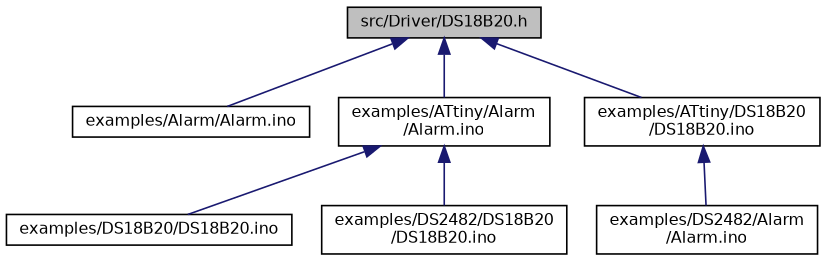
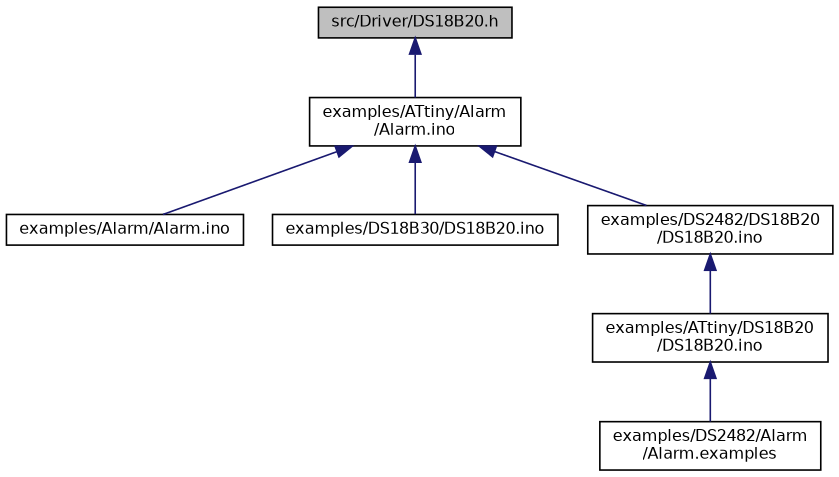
  digraph {
    node [color=black fillcolor=white fontname=Helvetica fontsize=10 shape=record style=filled]
    edge [color=midnightblue dir=back fontname=Helvetica fontsize=10 labelfontname=Helvetica labelfontsize=10 style=solid]
    n1 [fillcolor=grey75 fontcolor=black height=0.2 label="src/Driver/DS18B20.h" width=0.4]
    n2 [height=0.2 label="examples/Alarm/Alarm.ino" width=0.4]
    n3 [height=0.2 label="examples/ATtiny/Alarm\l/Alarm.ino" width=0.4]
    n4 [height=0.2 label="examples/ATtiny/DS18B20\l/DS18B20.ino" width=0.4]
-   n5 [height=0.2 label="examples/DS18B20/DS18B20.ino" width=0.4]
+   n5 [height=0.2 label="examples/DS18B30/DS18B20.ino" width=0.4]
    n6 [height=0.2 label="examples/DS2482/DS18B20\l/DS18B20.ino" width=0.4]
-   n7 [height=0.2 label="examples/DS2482/Alarm\l/Alarm.ino" width=0.4]
-   n1 -> n2
+   n7 [height=0.2 label="examples/DS2482/Alarm\l/Alarm.examples" width=0.4]
+   n3 -> n2
    n1 -> n3
-   n1 -> n4
+   n6 -> n4
    n3 -> n5
    n3 -> n6
    n4 -> n7
  }
